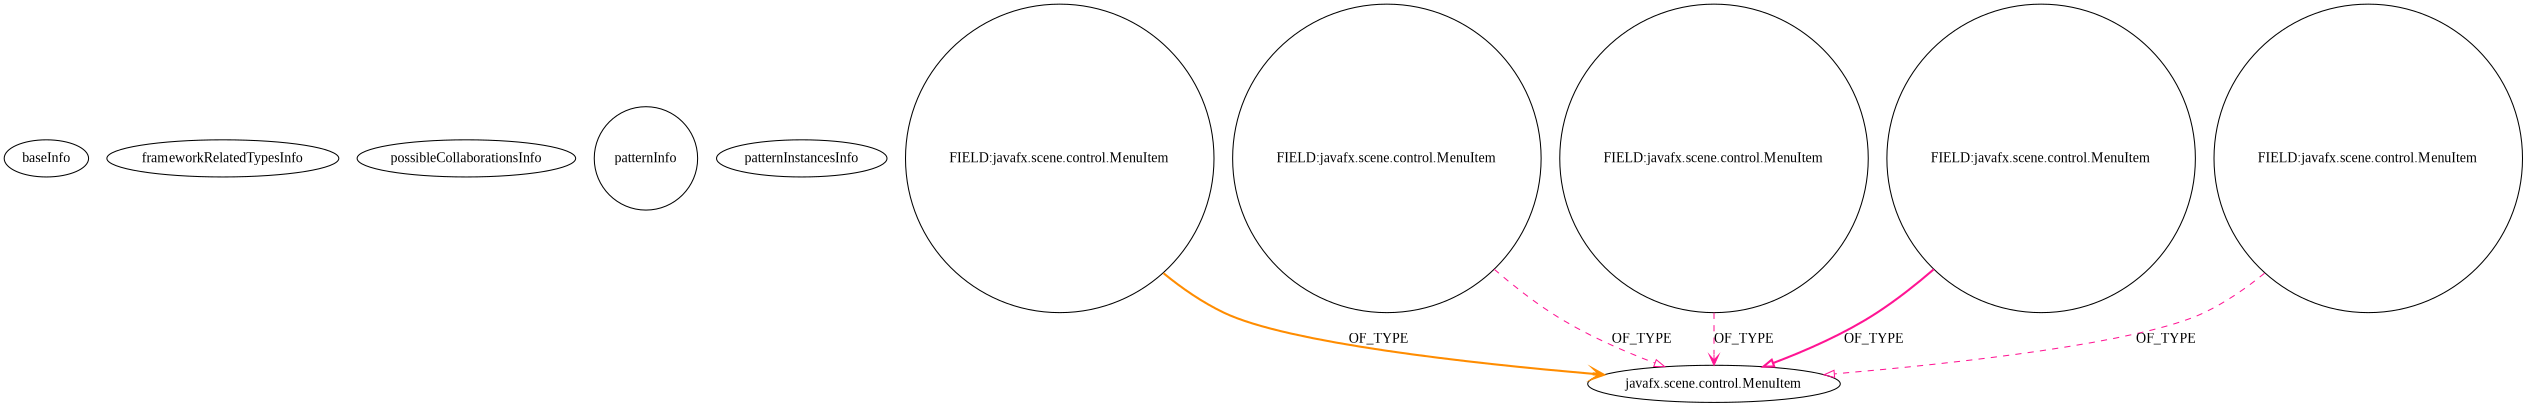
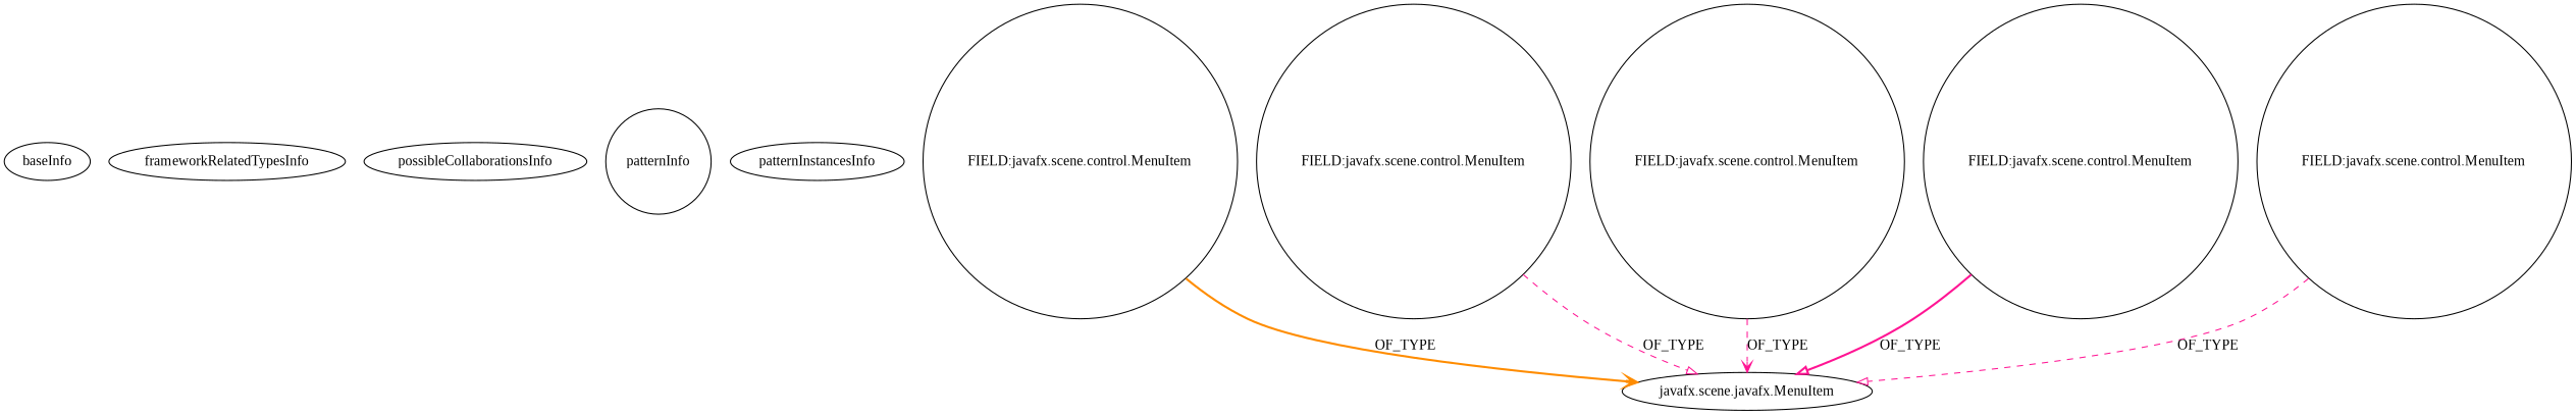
  digraph {
    fontname="Liberation Serif"
    node [fontname="Liberation Serif" shape=circle isFrameworkType=false]
    edge [arrowhead=onormal color=deeppink fontname="Liberation Serif" style=dashed]
    baseInfo [category=pattern graphId=535 isAnonymous=false possibleRelation=false shape="" isFrameworkType=""]
    frameworkRelatedTypesInfo [shape="" isFrameworkType=""]
    possibleCollaborationsInfo [shape="" isFrameworkType=""]
    patternInfo [frequency=10.0 patternRootClient=null isFrameworkType=""]
    patternInstancesInfo [0="kevinkdo-draw~/kevinkdo-draw/draw-master/src/views/DrawMenuBar.java~DrawMenuBar~3444" 1="zvakanaka-bitbit~/zvakanaka-bitbit/bitbit-master/src/bitbit/BitBit.java~BitBit~4923" 2="jasonwr-jhuep_ent_web_dev~/jasonwr-jhuep_ent_web_dev/jhuep_ent_web_dev-master/src/hw10/main/Retail.java~Retail~3269" 3="weltensturm-milca~/weltensturm-milca/milca-master/src/milca/GUI.java~GUI~4747" 4="tarchan-ClipFX~/tarchan-ClipFX/ClipFX-master/src/com/mac/tarchan/clipfx/ClipFXController.java~ClipFXController~4467" 5="JoshuaHanrahan-DVDCollectionApp~/JoshuaHanrahan-DVDCollectionApp/DVDCollectionApp-master/src/dvdcollectionapp/view/DvdcollectionappfxmlController.java~DvdcollectionappfxmlController~728" 6="Technius-Starbound-Mod-Toolkit~/Technius-Starbound-Mod-Toolkit/Starbound-Mod-Toolkit-master/src/main/java/co/technius/starboundmodtoolkit/ModToolkitMenu.java~ModToolkitMenu~1420" 7="atsticks-FXOne~/atsticks-FXOne/FXOne-master/org.fxone/fxone-ui/src/main/java/org/fxone/ui/rt/components/view/ViewMenu.java~ViewMenu~1931" 8="jasonwr-jhuep_ent_web_dev~/jasonwr-jhuep_ent_web_dev/jhuep_ent_web_dev-master/src/hw8/main/Retail.java~Retail~3291" 9="sebbafer-Sebanana~/sebbafer-Sebanana/Sebanana-master/src/sebanana/views/MyMenubar.java~MyMenubar~4131" shape="" isFrameworkType=""]
-   n6 [label="javafx.scene.control.MenuItem" vertexType=FRAMEWORK_CLASS_TYPE shape=""]
+   n6 [label="javafx.scene.javafx.MenuItem" vertexType=FRAMEWORK_CLASS_TYPE shape=""]
    n7 [label="FIELD:javafx.scene.control.MenuItem" vertexType=FIELD_DECLARATION]
    n8 [label="FIELD:javafx.scene.control.MenuItem" vertexType=FIELD_DECLARATION]
    n9 [label="FIELD:javafx.scene.control.MenuItem" vertexType=FIELD_DECLARATION]
    n10 [label="FIELD:javafx.scene.control.MenuItem" vertexType=FIELD_DECLARATION]
    n11 [label="FIELD:javafx.scene.control.MenuItem" vertexType=FIELD_DECLARATION]
    n7 -> n6 [arrowhead=vee color=darkorange label=OF_TYPE style=bold]
    n8 -> n6 [label=OF_TYPE]
    n9 -> n6 [arrowhead=vee label=OF_TYPE]
    n10 -> n6 [label=OF_TYPE style=bold]
    n11 -> n6 [label=OF_TYPE]
  }
